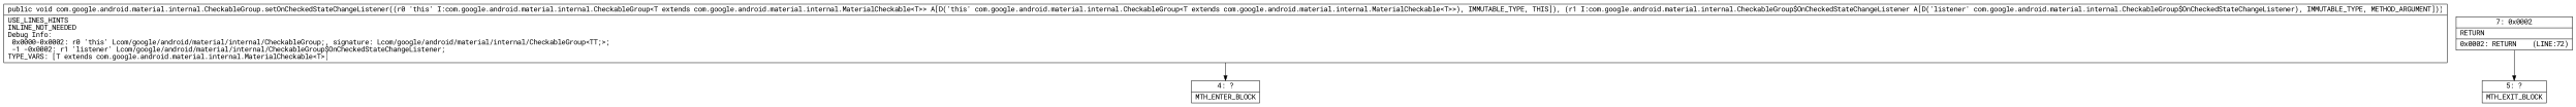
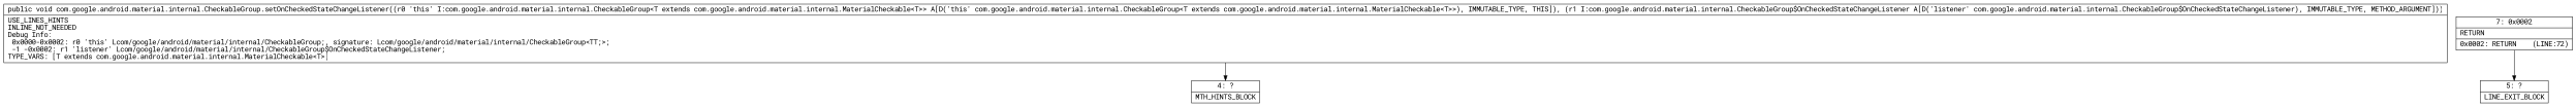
  digraph {
    fontname="Roboto Mono"
    node [fontname="Roboto Mono" shape=record]
    edge [fontname="Roboto Mono"]
-   n1 [label="{4\:\ ?|MTH_ENTER_BLOCK\l}"]
+   n1 [label="{4\:\ ?|MTH_HINTS_BLOCK\l}"]
    n2 [label="{7\:\ 0x0002|RETURN\l|0x0002: RETURN    (LINE:72)\l}"]
-   n3 [label="{5\:\ ?|MTH_EXIT_BLOCK\l}"]
+   n3 [label="{5\:\ ?|LINE_EXIT_BLOCK\l}"]
    n4 [label="{public void com.google.android.material.internal.CheckableGroup.setOnCheckedStateChangeListener((r0 'this' I:com.google.android.material.internal.CheckableGroup\<T extends com.google.android.material.internal.MaterialCheckable\<T\>\> A[D('this' com.google.android.material.internal.CheckableGroup\<T extends com.google.android.material.internal.MaterialCheckable\<T\>\>), IMMUTABLE_TYPE, THIS]), (r1 I:com.google.android.material.internal.CheckableGroup$OnCheckedStateChangeListener A[D('listener' com.google.android.material.internal.CheckableGroup$OnCheckedStateChangeListener), IMMUTABLE_TYPE, METHOD_ARGUMENT]))  | USE_LINES_HINTS\lINLINE_NOT_NEEDED\lDebug Info:\l  0x0000\-0x0002: r0 'this' Lcom\/google\/android\/material\/internal\/CheckableGroup;, signature: Lcom\/google\/android\/material\/internal\/CheckableGroup\<TT;\>;\l  \-1 \-0x0002: r1 'listener' Lcom\/google\/android\/material\/internal\/CheckableGroup$OnCheckedStateChangeListener;\lTYPE_VARS: [T extends com.google.android.material.internal.MaterialCheckable\<T\>]\l}"]
    n2 -> n3
    n4 -> n1
  }
